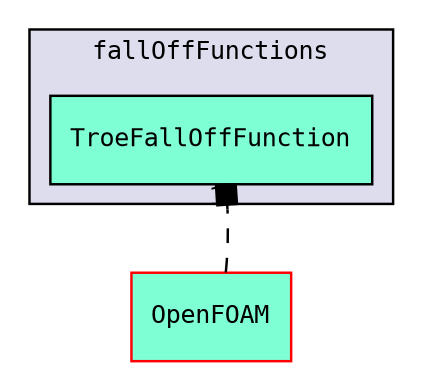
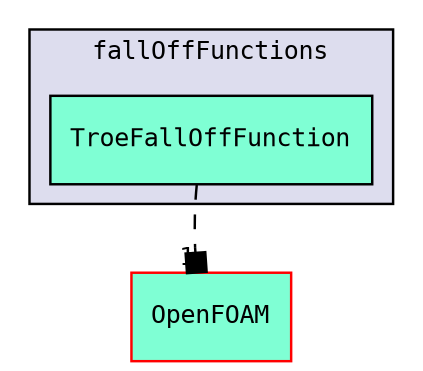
  digraph {
    compound=true
    fontname="DejaVu Sans Mono"
    node [fillcolor=aquamarine fontname="DejaVu Sans Mono" fontsize=10 shape=box style=filled]
    n1 [label=TroeFallOffFunction pencolor=black]
    n2 [color=red label=OpenFOAM]
    subgraph cluster_1 {
      bgcolor="#ddddee"
      fontsize=10
      label=fallOffFunctions
      pencolor=black
      n1
    }
-   n2 -> n1 [headlabel=1 labeldistance=1.5 labelfontname=Helvetica labelfontsize=10 style=dashed arrowhead=box fontname="DejaVu Sans Mono"]
+   n1 -> n2 [headlabel=1 labeldistance=1.5 labelfontname=Helvetica labelfontsize=10 style=dashed arrowhead=box fontname="DejaVu Sans Mono"]
  }
